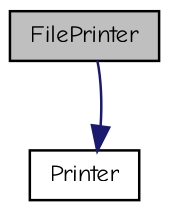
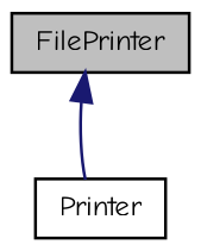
  digraph {
    fontname="Comic Neue"
    node [color=black fontname="Comic Neue" fontsize=10 shape=record style=filled]
    n1 [fillcolor=grey75 fontcolor=black height=0.2 label=FilePrinter width=0.4]
    n2 [fillcolor=white height=0.2 label=Printer width=0.4]
-   n2 -> n1 [color=midnightblue dir=back fontname="Comic Neue" fontsize=10 labelfontname=Helvetica labelfontsize=10 style=solid]
+   n1 -> n2 [color=midnightblue dir=back fontname="Comic Neue" fontsize=10 labelfontname=Helvetica labelfontsize=10 style=solid]
  }
